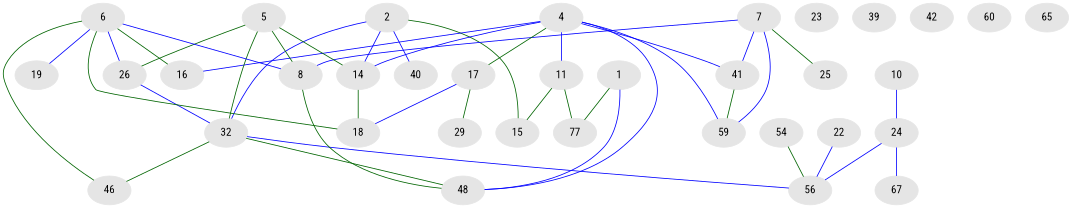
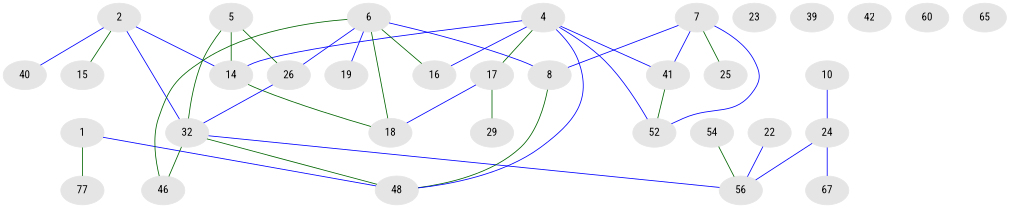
  graph {
    fontname="Roboto Condensed"
    node [color=gray90 fontname="Roboto Condensed" style=filled]
    edge [color=blue fontname="Roboto Condensed"]
    1 [super="+21"]
    48 [super="+55"]
    77 [super="+78"]
    2 [super="+9"]
    14 [super="+27+69"]
    15 [super="+59"]
    32 [super="+68+62"]
    40
    18 [super="+75+53"]
    46
    56 [super="+58"]
    7 [super="+76+13"]
    41 [super="+70"]
-   52 [label=59]
+   52
    8 [super="+63+66+36+20"]
    25
    4 [super="+71+64+57"]
-   11 [super="+38"]
    16 [super="+34+35"]
    17 [super="+50"]
    29
    5 [super="+30+44"]
    26 [super="+31+37"]
    6 [super="+12"]
    19
    24 [super="+51"]
    67
    10
    22
    23
    39
    42
    54
    60
    65
    1 -- 48
    1 -- 77 [color=darkgreen]
    2 -- 14
    2 -- 15 [color=darkgreen]
    2 -- 32
    2 -- 40
    14 -- 18 [color=darkgreen]
    32 -- 48 [color=darkgreen]
    32 -- 46 [color=darkgreen]
    32 -- 56
    7 -- 41
    7 -- 52
    7 -- 8
    7 -- 25 [color=darkgreen]
    41 -- 52 [color=darkgreen]
    8 -- 48 [color=darkgreen]
    4 -- 48
    4 -- 14
    4 -- 41
    4 -- 52
-   4 -- 11
    4 -- 16
    4 -- 17 [color=darkgreen]
-   11 -- 77 [color=darkgreen]
-   11 -- 15 [color=darkgreen]
    17 -- 18
    17 -- 29 [color=darkgreen]
    5 -- 14 [color=darkgreen weight=2]
    5 -- 32 [color=darkgreen weight=2]
-   5 -- 8 [color=darkgreen]
    5 -- 26 [color=darkgreen]
    26 -- 32
    6 -- 18 [color=darkgreen]
    6 -- 46 [color=darkgreen]
    6 -- 8
    6 -- 16 [color=darkgreen]
    6 -- 26
    6 -- 19
    24 -- 56
    24 -- 67
    10 -- 24
    22 -- 56
    54 -- 56 [color=darkgreen]
  }
